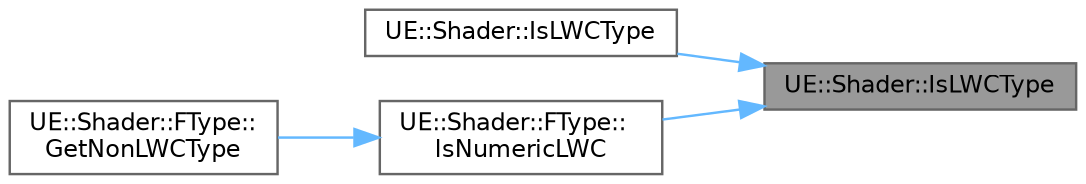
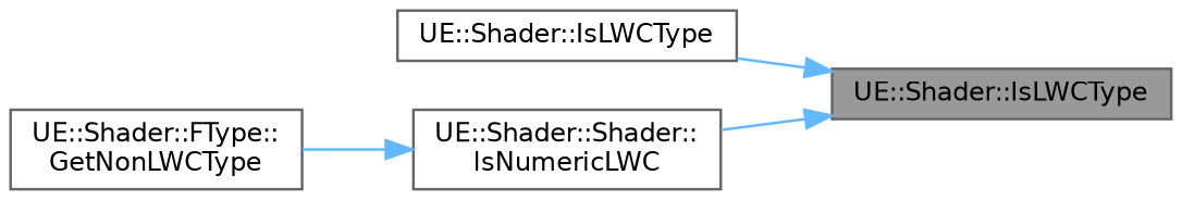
  digraph {
    rankdir=RL
    node [color=grey40 fillcolor=white fontname=Helvetica fontsize=10 shape=box style=filled]
    edge [color=steelblue1 dir=back fontname=Helvetica fontsize=10 labelfontname=Helvetica labelfontsize=10 style=solid]
    n1 [color=gray40 fillcolor=grey60 fontcolor=black height=0.2 label="UE::Shader::IsLWCType" width=0.4]
    n2 [height=0.2 label="UE::Shader::IsLWCType" width=0.4]
-   n3 [height=0.2 label="UE::Shader::FType::\lIsNumericLWC" width=0.4]
+   n3 [height=0.2 label="UE::Shader::Shader::\lIsNumericLWC" width=0.4]
    n4 [height=0.2 label="UE::Shader::FType::\lGetNonLWCType" width=0.4]
    n1 -> n2
    n1 -> n3
    n3 -> n4
  }
